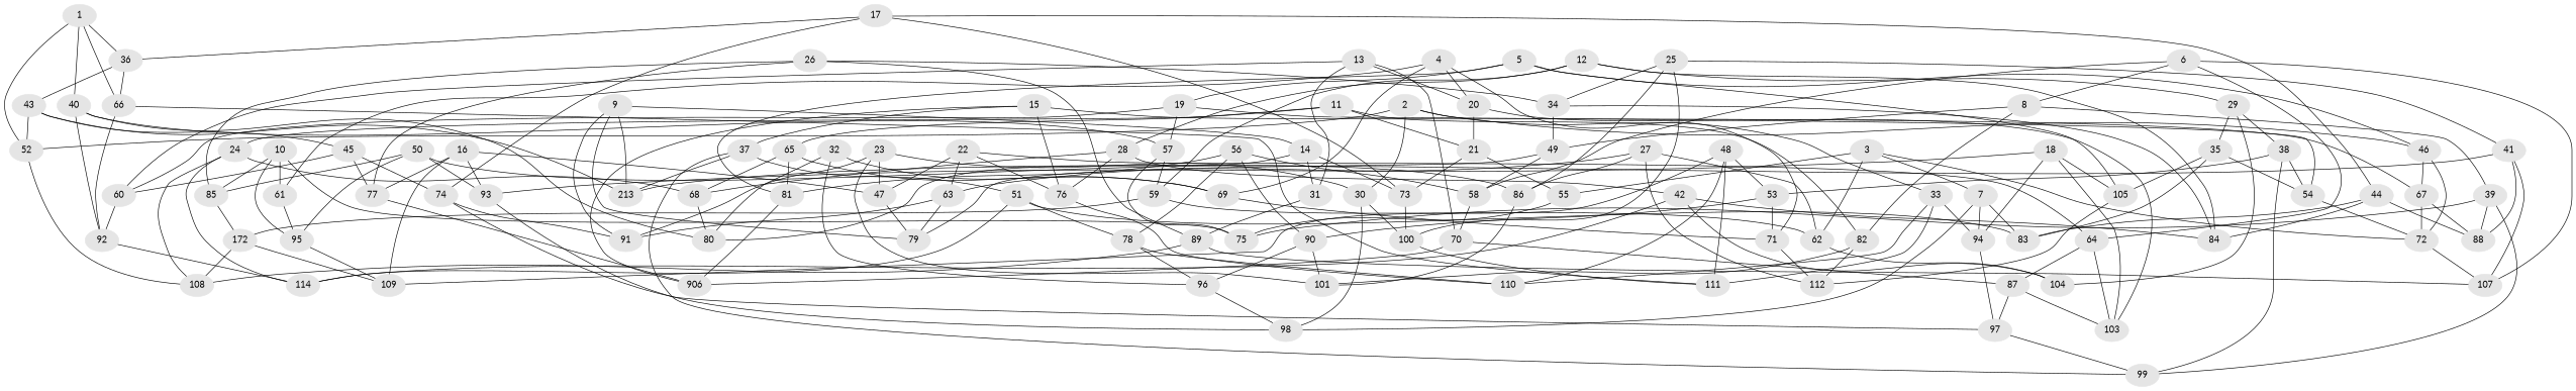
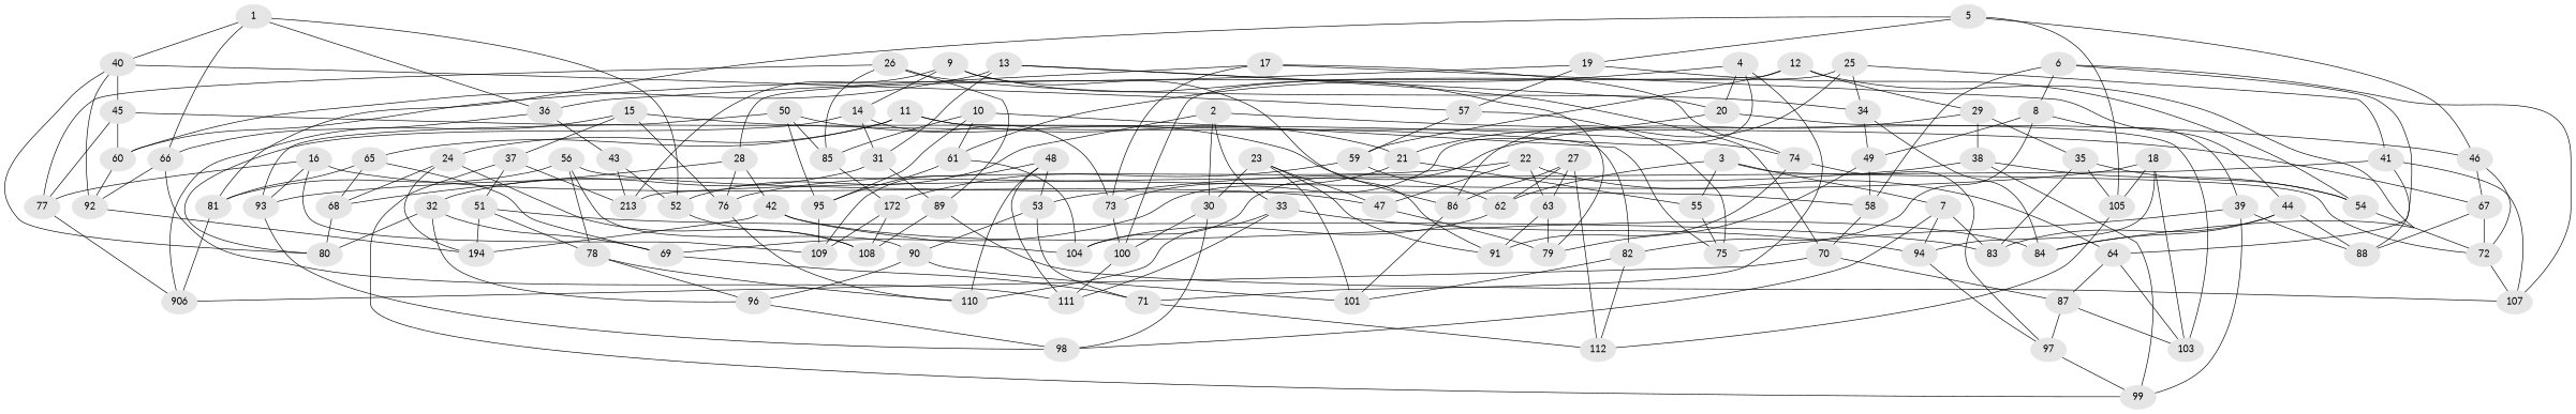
  graph {
    fontname=Lato
    node [color=gray90 fontname=Lato style=filled]
    edge [fontname=Lato]
    1
    36
    40
    52
    66
    43
    80
    57
    92
    108
    111
    2
    30
    33
    46
    98
    100
    94
    110
    72
    67
    3
    7
    55
    62
    83
    75
    104
    107
    4
    20
    61
    69
    71
    21
    103
    95
    112
    5
    19
    81
    105
    60
    54
    n45 [label=906]
    6
    8
    58
    64
    39
    49
    82
    70
    87
    97
    99
    88
    79
    101
    9
    14
    91
    n63 [label=213]
    31
    73
    10
    85
    n68 [label=172]
    109
    11
    24
    65
    68
-   114
+   114 [label=194]
    12
    28
    29
    59
    84
    76
    42
    35
    38
    13
    89
    32
    15
    37
    51
    16
    47
    77
    93
    17
    44
    74
    18
    22
    63
    23
    25
    34
    41
    86
    26
    27
    53
    96
    45
    78
    90
    48
    50
    56
    1 -- 36
    1 -- 40
    1 -- 52
    1 -- 66
    36 -- 66
    36 -- 43
    40 -- 80
    40 -- 57
    40 -- 92
    52 -- 108
    66 -- 92
    66 -- 111
    43 -- 52
    43 -- n63
-   43 -- 45
+   40 -- 45
    57 -- 75
    57 -- 59
    92 -- 114
    2 -- 52
    2 -- 30
    2 -- 33
    2 -- 46
    30 -- 98
    30 -- 100
    33 -- 111
    33 -- 94
    33 -- 110
    46 -- 72
    46 -- 67
    100 -- 111
    94 -- 97
    72 -- 107
    67 -- 72
    67 -- 88
    3 -- 72
    3 -- 7
    3 -- 55
    3 -- 62
    7 -- 98
    7 -- 94
    7 -- 83
    55 -- 75
    62 -- 104
    4 -- 20
    4 -- 61
    4 -- 69
    4 -- 71
    20 -- 21
    20 -- 103
+   61 -- 104
    61 -- 95
    69 -- 71
    71 -- 112
    21 -- 55
    21 -- 73
    95 -- 109
    5 -- 46
    5 -- 19
    5 -- 81
    5 -- 105
    19 -- 57
    19 -- 60
    19 -- 54
    81 -- n45
    105 -- 112
    60 -- 92
    54 -- 72
    6 -- 107
    6 -- 8
    6 -- 58
    6 -- 64
    8 -- 39
    8 -- 49
    8 -- 82
    58 -- 70
    64 -- 103
    64 -- 87
    39 -- 75
    39 -- 99
    39 -- 88
    49 -- 58
    49 -- 79
    82 -- 112
    82 -- 101
    70 -- n45
    70 -- 87
    87 -- 103
    87 -- 97
    97 -- 99
    9 -- 79
    9 -- 14
    9 -- 91
    9 -- n63
    14 -- 80
    14 -- 31
    14 -- 73
    31 -- 89
+   31 -- 32
    73 -- 100
    10 -- 75
    10 -- 61
    10 -- 95
    10 -- 85
    85 -- n68
    n68 -- 108
    n68 -- 109
    11 -- 21
    11 -- 82
    11 -- 24
    11 -- 65
    24 -- 108
    24 -- 68
    24 -- 114
    65 -- 69
    65 -- 81
    65 -- 68
    68 -- 80
    12 -- 28
    12 -- 29
    12 -- 59
    12 -- 84
    28 -- 68
    28 -- 76
    28 -- 42
    29 -- 104
    29 -- 35
    29 -- 38
    59 -- 62
    59 -- n68
    76 -- 110
    42 -- 104
    42 -- 114
    42 -- 84
    35 -- 83
    35 -- 105
    35 -- 54
    38 -- 54
    38 -- 99
    38 -- 53
    13 -- 20
    13 -- 60
    13 -- 70
    13 -- 31
    89 -- 108
    89 -- 107
    32 -- 80
    32 -- 69
    32 -- 96
    15 -- 67
    15 -- n45
    15 -- 76
    15 -- 37
    37 -- 99
    37 -- n63
    37 -- 51
    51 -- 83
    51 -- 114
    51 -- 78
    16 -- 109
    16 -- 47
    16 -- 77
    16 -- 93
    47 -- 79
    77 -- n45
    93 -- 98
    17 -- 36
    17 -- 73
    17 -- 44
    17 -- 74
    44 -- 83
    44 -- 88
    44 -- 84
    74 -- 97
    74 -- 91
    18 -- 94
    18 -- 103
    18 -- 105
    18 -- 93
    22 -- 64
    22 -- 76
    22 -- 47
    22 -- 63
    63 -- 79
    63 -- 91
    23 -- 30
    23 -- 101
    23 -- 91
    23 -- 47
    25 -- 100
    25 -- 34
    25 -- 41
    25 -- 86
    34 -- 49
    34 -- 84
    41 -- 107
    41 -- 88
    41 -- n63
    86 -- 101
    26 -- 85
    26 -- 89
    26 -- 77
    26 -- 34
    27 -- 62
    27 -- 112
    27 -- 63
    27 -- 86
    53 -- 71
    53 -- 90
    96 -- 98
    45 -- 60
    45 -- 77
    45 -- 74
    78 -- 110
    78 -- 96
    90 -- 101
    90 -- 96
    48 -- 111
    48 -- 110
    48 -- 109
    48 -- 53
    50 -- 95
    50 -- 85
    50 -- 93
    50 -- 86
    56 -- 81
    56 -- 58
    56 -- 78
    56 -- 90
  }
